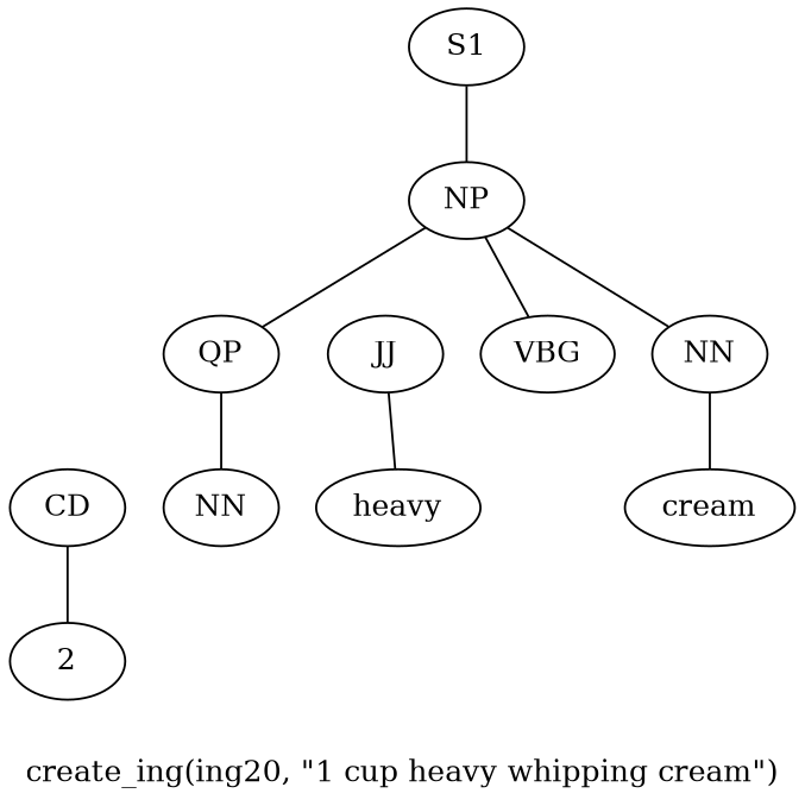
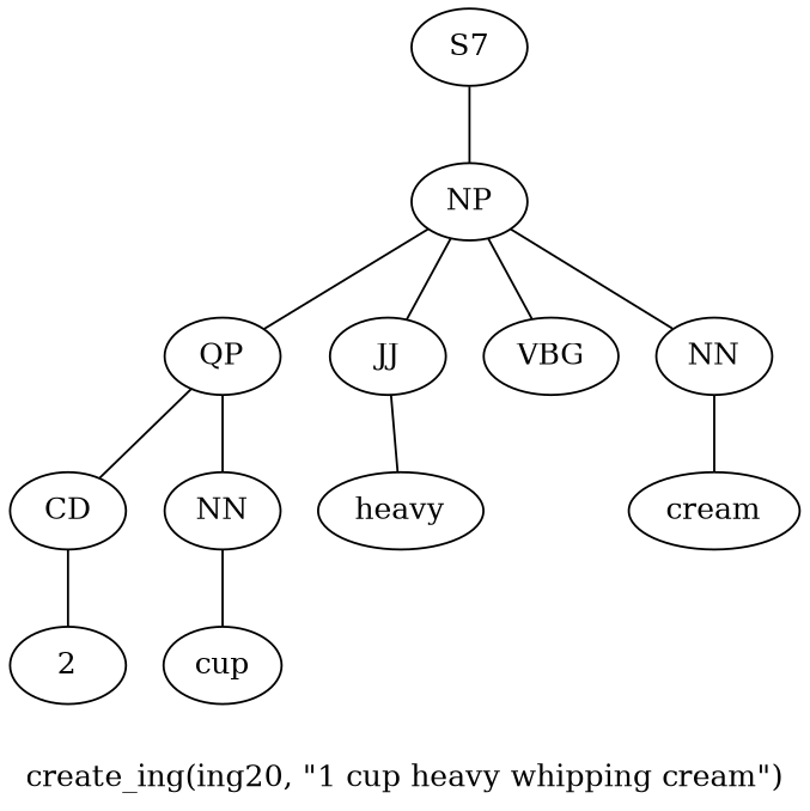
  graph {
    label="create_ing(ing20, \"1 cup heavy whipping cream\")"
-   n1 [label=S1]
+   n1 [label=S7]
    n2 [label=NP]
    n3 [label=QP]
    n4 [label=JJ]
    n5 [label=VBG]
    n6 [label=NN]
    n7 [label=CD]
    n8 [label=NN]
    n9 [label=heavy]
    n10 [label=cream]
    n11 [label=2]
+   n12 [label=cup]
    n1 -- n2
    n2 -- n3
+   n2 -- n4
    n2 -- n5
    n2 -- n6
+   n3 -- n7
    n3 -- n8
    n4 -- n9
    n6 -- n10
    n7 -- n11
+   n8 -- n12
  }
